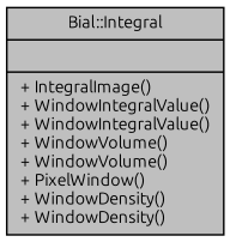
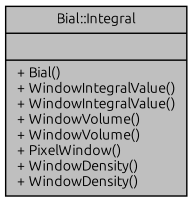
  digraph {
    fontname=Ubuntu
-   n1 [color=black fillcolor=grey75 fontcolor=black fontname=Ubuntu fontsize=10 height=0.2 label="{Bial::Integral\n||+ IntegralImage()\l+ WindowIntegralValue()\l+ WindowIntegralValue()\l+ WindowVolume()\l+ WindowVolume()\l+ PixelWindow()\l+ WindowDensity()\l+ WindowDensity()\l}" shape=record style=filled width=0.4]
+   n1 [color=black fillcolor=grey75 fontcolor=black fontname=Ubuntu fontsize=10 height=0.2 label="{Bial::Integral\n||+ Bial()\l+ WindowIntegralValue()\l+ WindowIntegralValue()\l+ WindowVolume()\l+ WindowVolume()\l+ PixelWindow()\l+ WindowDensity()\l+ WindowDensity()\l}" shape=record style=filled width=0.4]
  }
